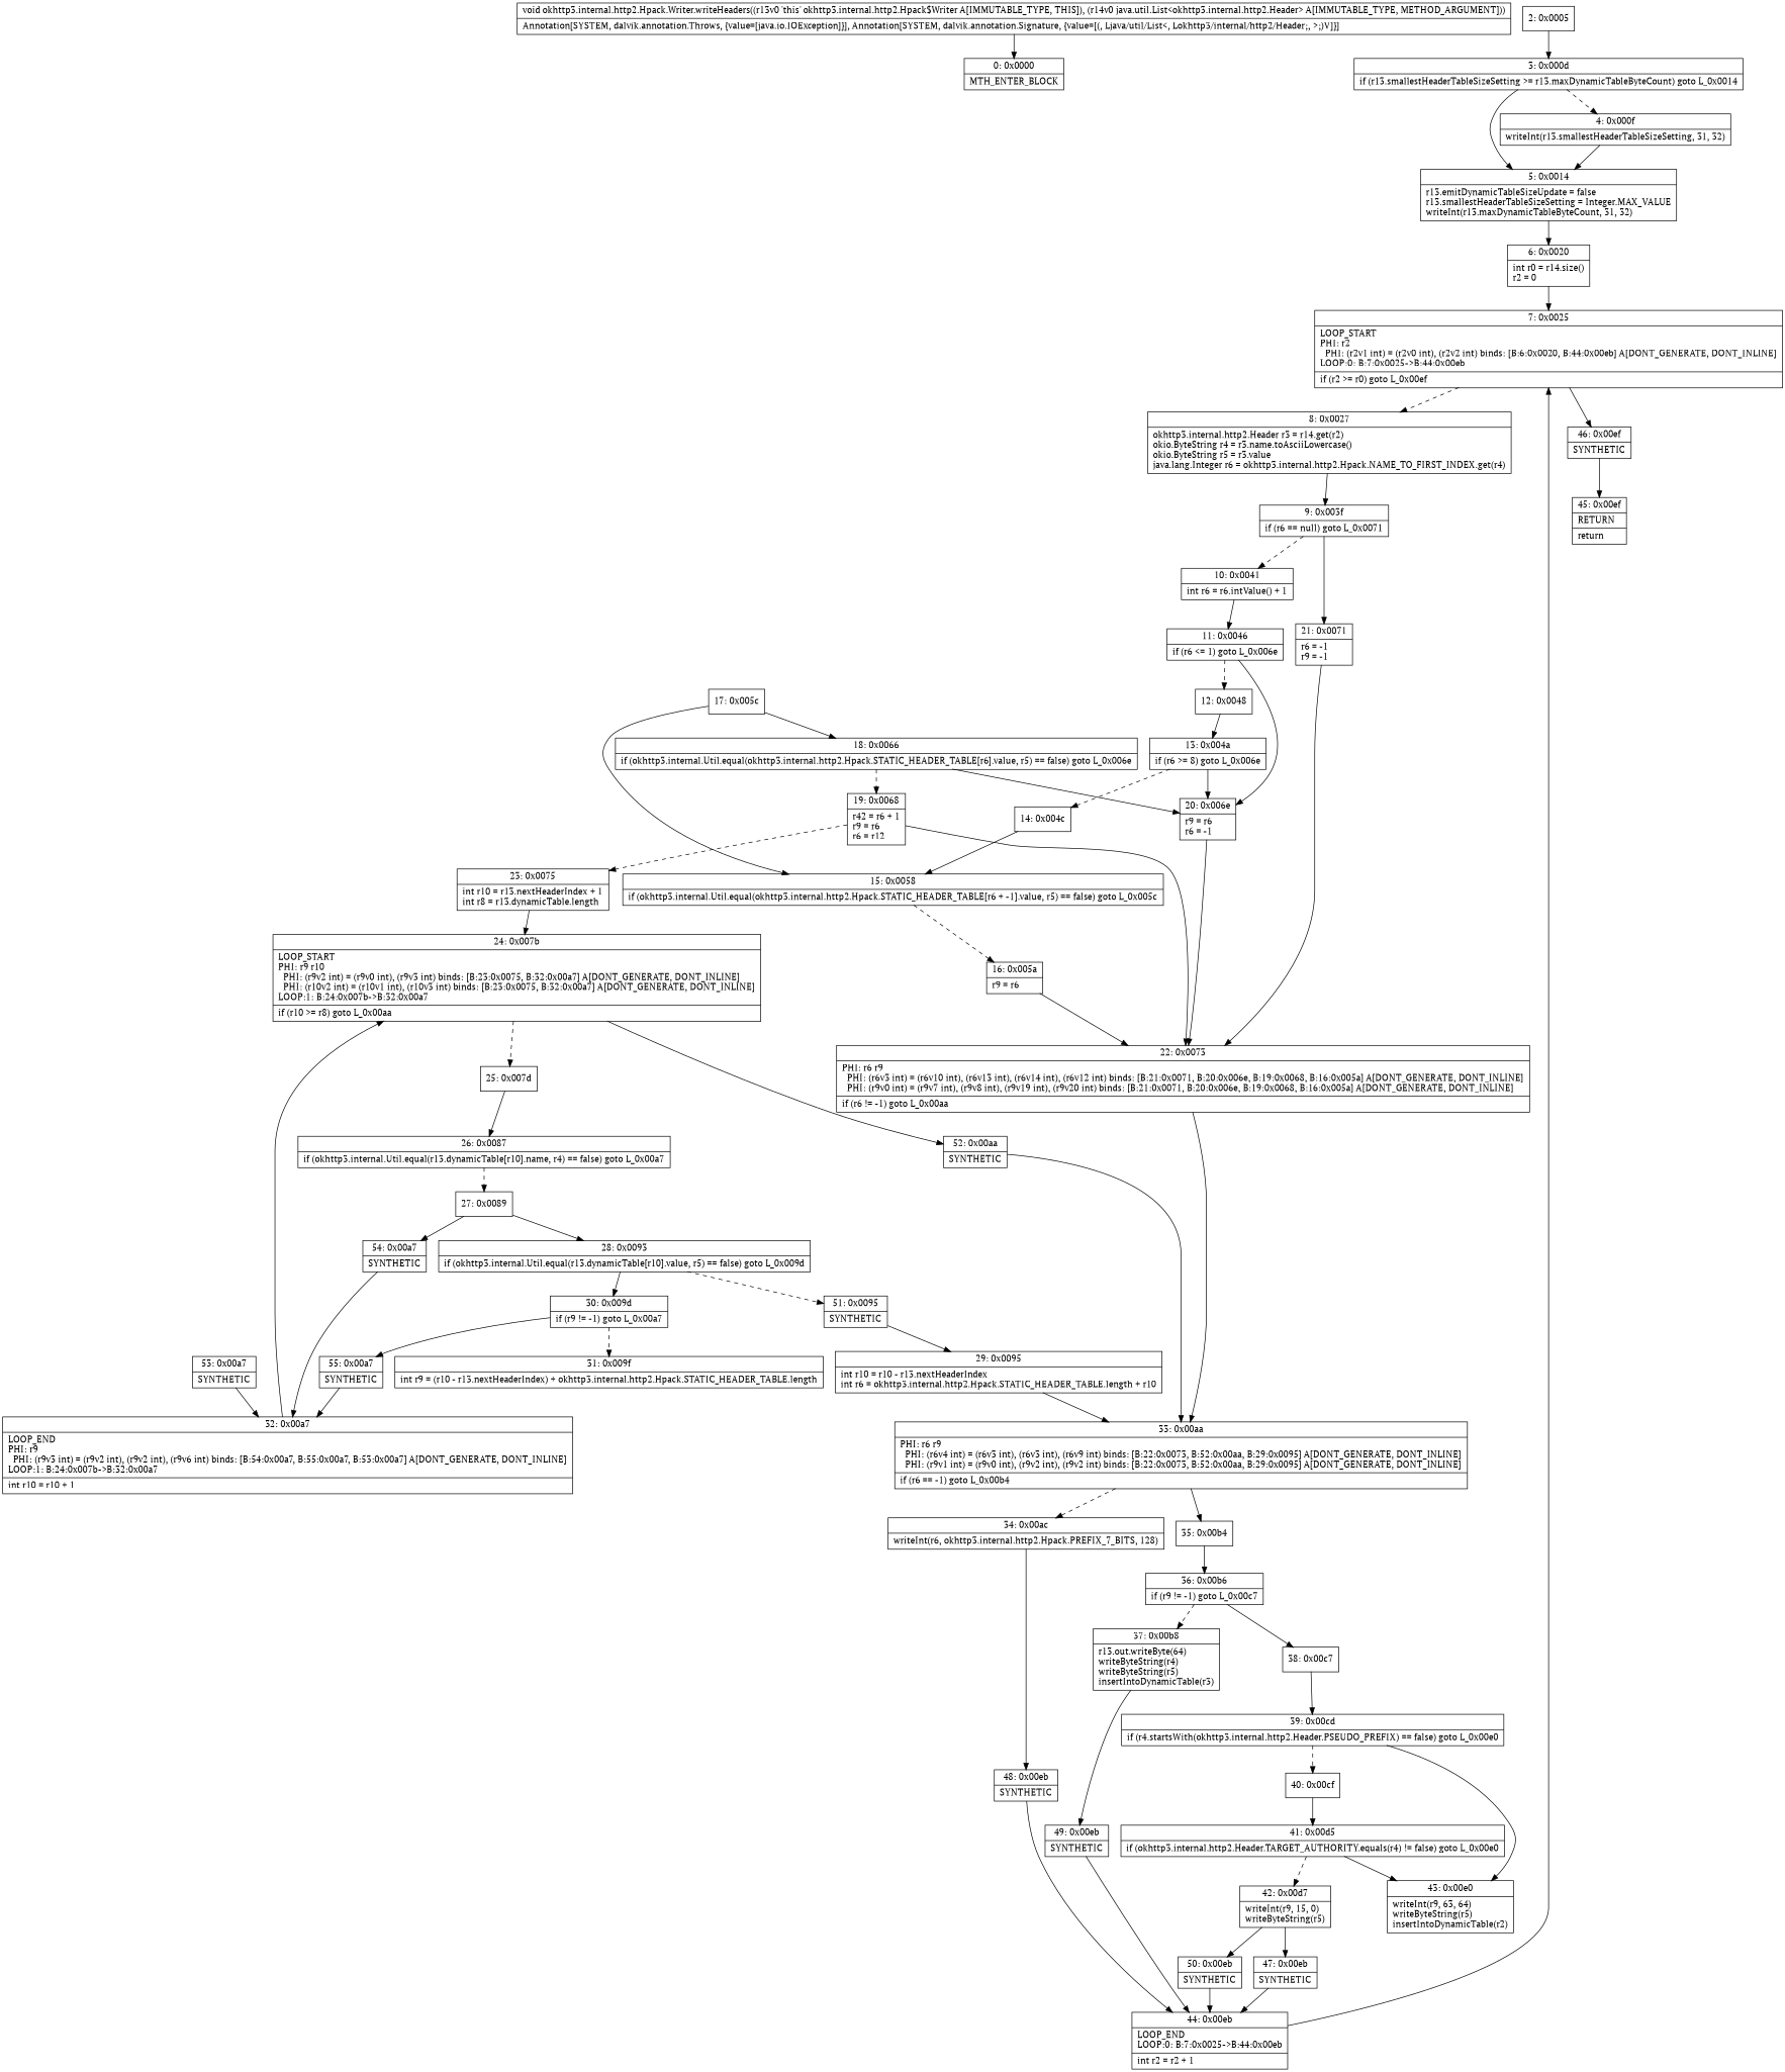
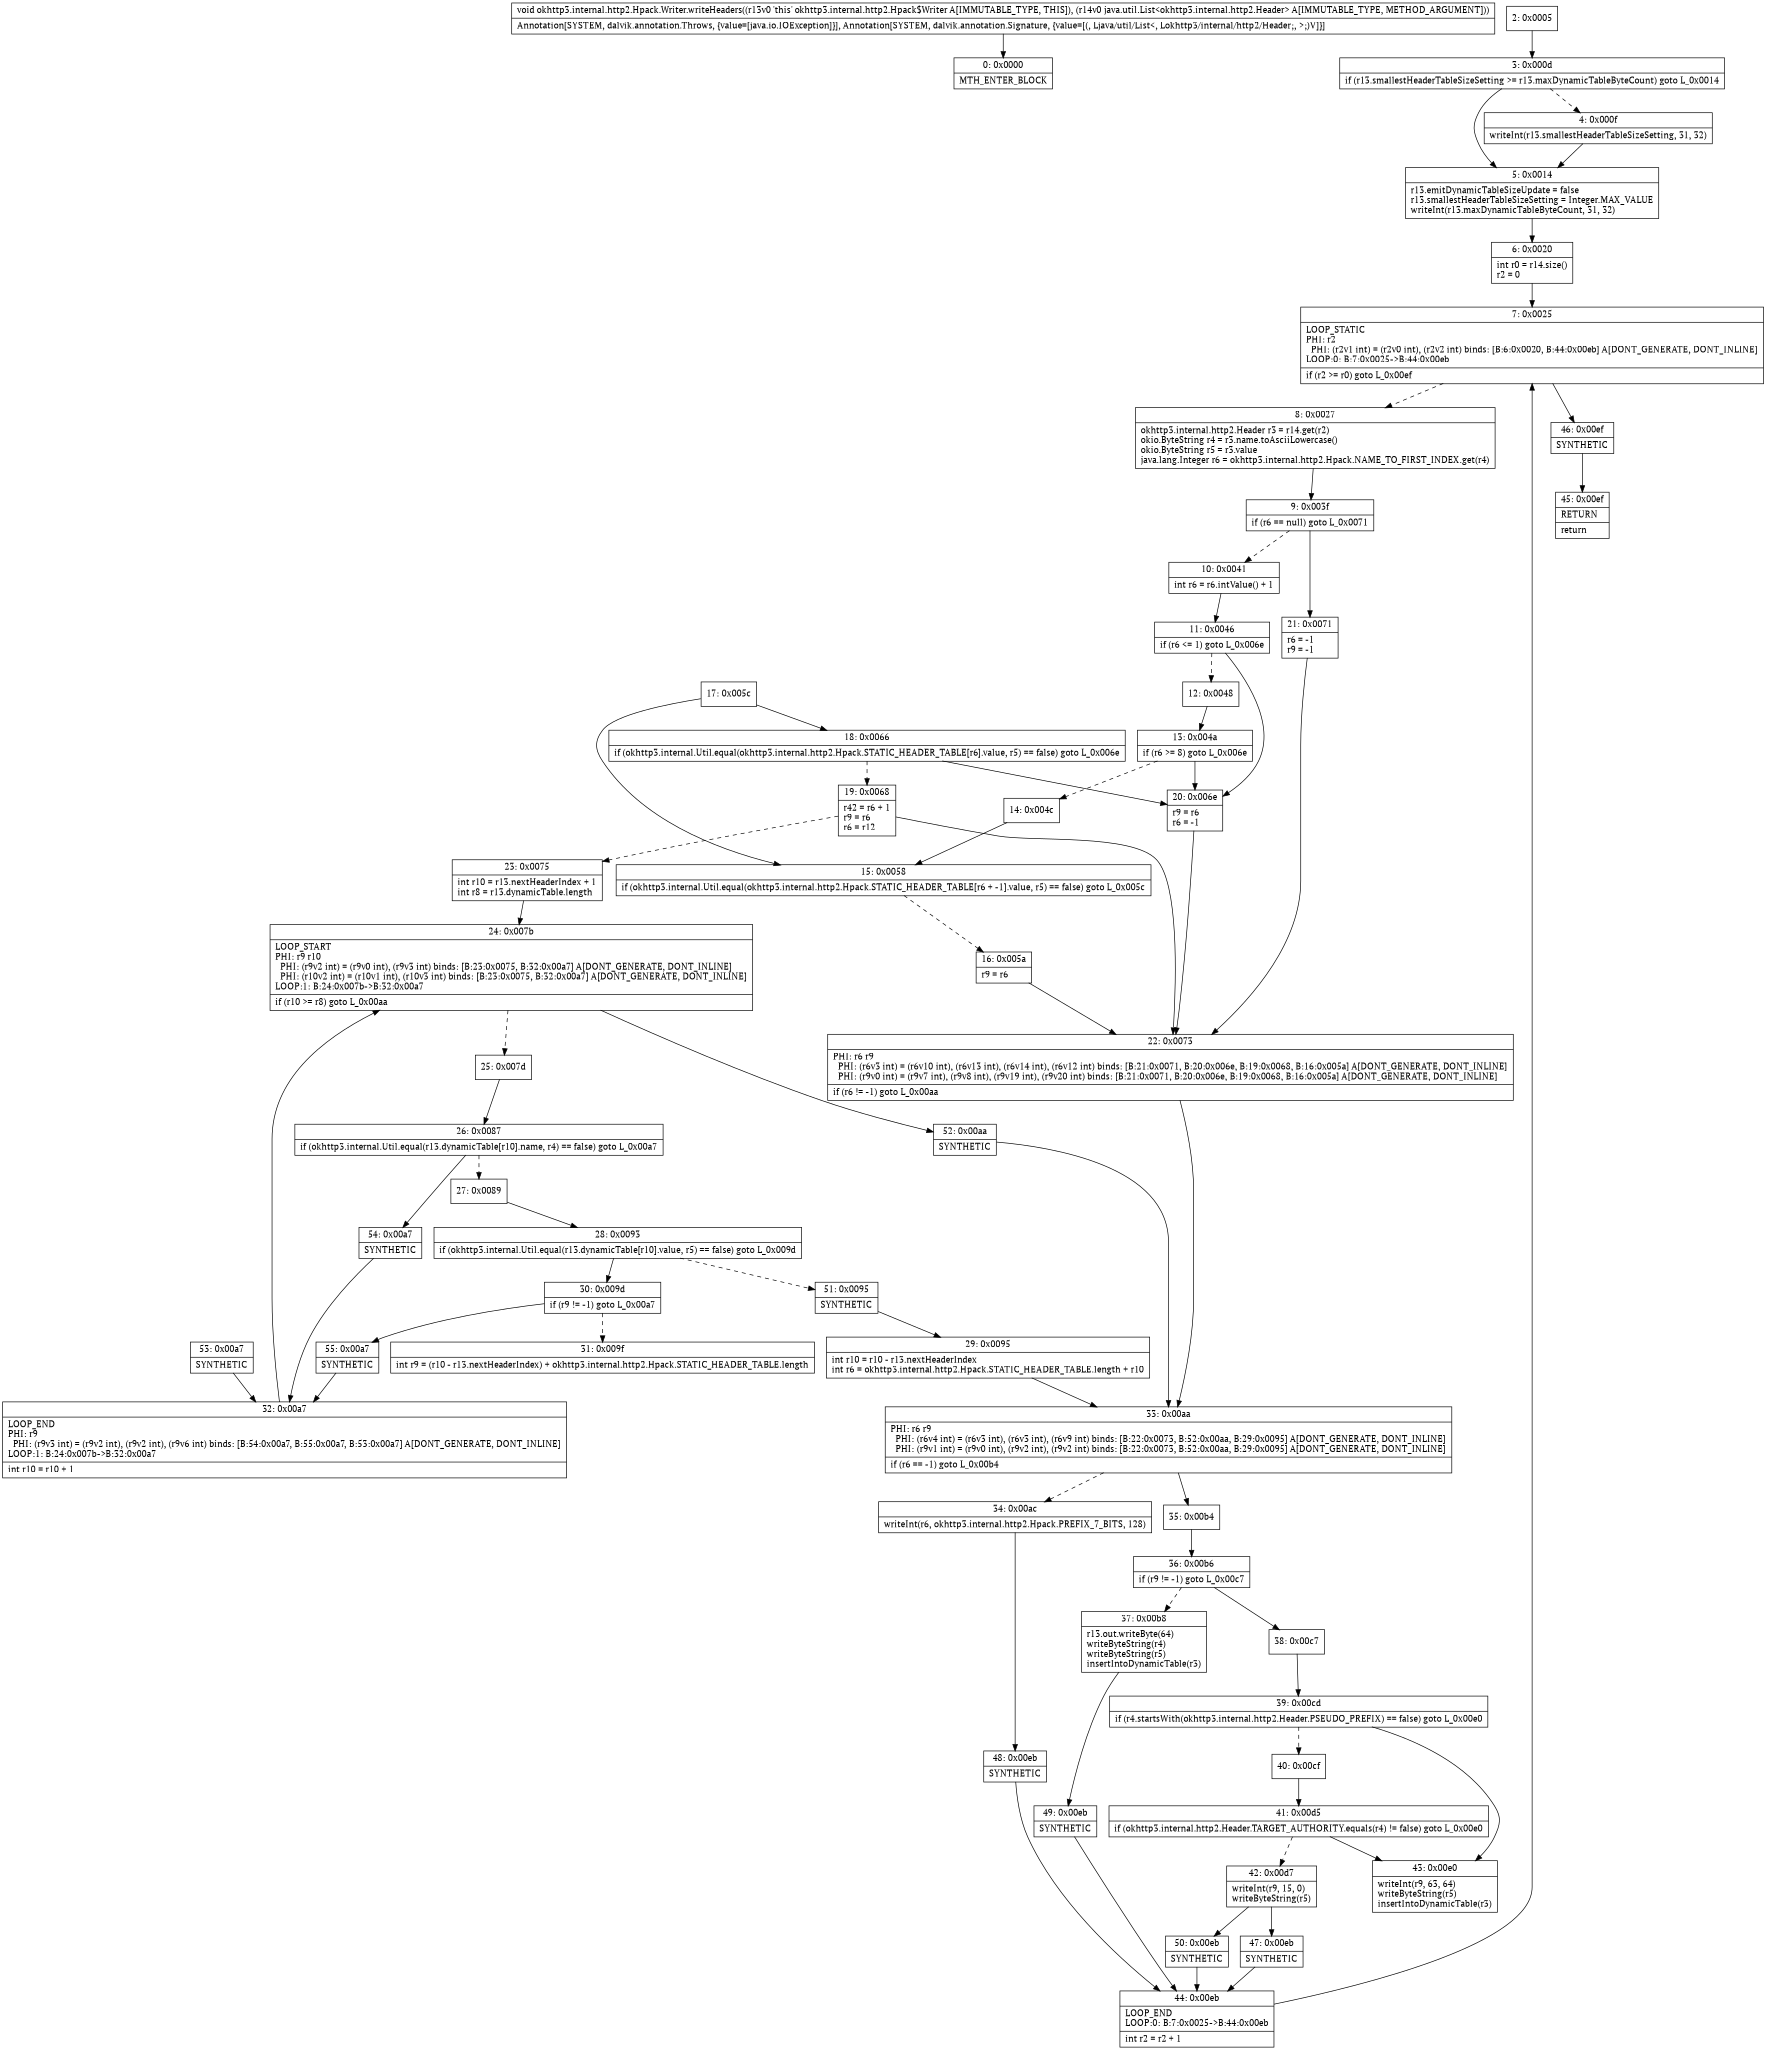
  digraph {
    fontname="PT Serif"
    node [fontname="PT Serif" shape=record]
    edge [fontname="PT Serif"]
    n1 [label="{0\:\ 0x0000|MTH_ENTER_BLOCK\l}"]
    n2 [label="{2\:\ 0x0005}"]
    n3 [label="{3\:\ 0x000d|if (r13.smallestHeaderTableSizeSetting \>= r13.maxDynamicTableByteCount) goto L_0x0014\l}"]
    n4 [label="{6\:\ 0x0020|int r0 = r14.size()\lr2 = 0\l}"]
-   n5 [label="{7\:\ 0x0025|LOOP_START\lPHI: r2 \l  PHI: (r2v1 int) = (r2v0 int), (r2v2 int) binds: [B:6:0x0020, B:44:0x00eb] A[DONT_GENERATE, DONT_INLINE]\lLOOP:0: B:7:0x0025\-\>B:44:0x00eb\l|if (r2 \>= r0) goto L_0x00ef\l}"]
+   n5 [label="{7\:\ 0x0025|LOOP_STATIC\lPHI: r2 \l  PHI: (r2v1 int) = (r2v0 int), (r2v2 int) binds: [B:6:0x0020, B:44:0x00eb] A[DONT_GENERATE, DONT_INLINE]\lLOOP:0: B:7:0x0025\-\>B:44:0x00eb\l|if (r2 \>= r0) goto L_0x00ef\l}"]
    n6 [label="{4\:\ 0x000f|writeInt(r13.smallestHeaderTableSizeSetting, 31, 32)\l}"]
    n7 [label="{5\:\ 0x0014|r13.emitDynamicTableSizeUpdate = false\lr13.smallestHeaderTableSizeSetting = Integer.MAX_VALUE\lwriteInt(r13.maxDynamicTableByteCount, 31, 32)\l}"]
    n8 [label="{8\:\ 0x0027|okhttp3.internal.http2.Header r3 = r14.get(r2)\lokio.ByteString r4 = r3.name.toAsciiLowercase()\lokio.ByteString r5 = r3.value\ljava.lang.Integer r6 = okhttp3.internal.http2.Hpack.NAME_TO_FIRST_INDEX.get(r4)\l}"]
    n9 [label="{46\:\ 0x00ef|SYNTHETIC\l}"]
    n10 [label="{9\:\ 0x003f|if (r6 == null) goto L_0x0071\l}"]
    n11 [label="{45\:\ 0x00ef|RETURN\l|return\l}"]
    n12 [label="{10\:\ 0x0041|int r6 = r6.intValue() + 1\l}"]
    n13 [label="{21\:\ 0x0071|r6 = \-1\lr9 = \-1\l}"]
    n14 [label="{11\:\ 0x0046|if (r6 \<= 1) goto L_0x006e\l}"]
    n15 [label="{22\:\ 0x0073|PHI: r6 r9 \l  PHI: (r6v3 int) = (r6v10 int), (r6v13 int), (r6v14 int), (r6v12 int) binds: [B:21:0x0071, B:20:0x006e, B:19:0x0068, B:16:0x005a] A[DONT_GENERATE, DONT_INLINE]\l  PHI: (r9v0 int) = (r9v7 int), (r9v8 int), (r9v19 int), (r9v20 int) binds: [B:21:0x0071, B:20:0x006e, B:19:0x0068, B:16:0x005a] A[DONT_GENERATE, DONT_INLINE]\l|if (r6 != \-1) goto L_0x00aa\l}"]
    n16 [label="{12\:\ 0x0048}"]
    n17 [label="{20\:\ 0x006e|r9 = r6\lr6 = \-1\l}"]
    n18 [label="{13\:\ 0x004a|if (r6 \>= 8) goto L_0x006e\l}"]
    n19 [label="{14\:\ 0x004c}"]
    n20 [label="{15\:\ 0x0058|if (okhttp3.internal.Util.equal(okhttp3.internal.http2.Hpack.STATIC_HEADER_TABLE[r6 + \-1].value, r5) == false) goto L_0x005c\l}"]
    n21 [label="{16\:\ 0x005a|r9 = r6\l}"]
    n22 [label="{17\:\ 0x005c}"]
    n23 [label="{18\:\ 0x0066|if (okhttp3.internal.Util.equal(okhttp3.internal.http2.Hpack.STATIC_HEADER_TABLE[r6].value, r5) == false) goto L_0x006e\l}"]
    n24 [label="{33\:\ 0x00aa|PHI: r6 r9 \l  PHI: (r6v4 int) = (r6v3 int), (r6v3 int), (r6v9 int) binds: [B:22:0x0073, B:52:0x00aa, B:29:0x0095] A[DONT_GENERATE, DONT_INLINE]\l  PHI: (r9v1 int) = (r9v0 int), (r9v2 int), (r9v2 int) binds: [B:22:0x0073, B:52:0x00aa, B:29:0x0095] A[DONT_GENERATE, DONT_INLINE]\l|if (r6 == \-1) goto L_0x00b4\l}"]
    n25 [label="{19\:\ 0x0068|r42 = r6 + 1\lr9 = r6\lr6 = r12\l}"]
    n26 [label="{23\:\ 0x0075|int r10 = r13.nextHeaderIndex + 1\lint r8 = r13.dynamicTable.length\l}"]
    n27 [label="{24\:\ 0x007b|LOOP_START\lPHI: r9 r10 \l  PHI: (r9v2 int) = (r9v0 int), (r9v3 int) binds: [B:23:0x0075, B:32:0x00a7] A[DONT_GENERATE, DONT_INLINE]\l  PHI: (r10v2 int) = (r10v1 int), (r10v3 int) binds: [B:23:0x0075, B:32:0x00a7] A[DONT_GENERATE, DONT_INLINE]\lLOOP:1: B:24:0x007b\-\>B:32:0x00a7\l|if (r10 \>= r8) goto L_0x00aa\l}"]
    n28 [label="{34\:\ 0x00ac|writeInt(r6, okhttp3.internal.http2.Hpack.PREFIX_7_BITS, 128)\l}"]
    n29 [label="{35\:\ 0x00b4}"]
    n30 [label="{25\:\ 0x007d}"]
    n31 [label="{52\:\ 0x00aa|SYNTHETIC\l}"]
    n32 [label="{26\:\ 0x0087|if (okhttp3.internal.Util.equal(r13.dynamicTable[r10].name, r4) == false) goto L_0x00a7\l}"]
    n33 [label="{27\:\ 0x0089}"]
    n34 [label="{54\:\ 0x00a7|SYNTHETIC\l}"]
    n35 [label="{28\:\ 0x0093|if (okhttp3.internal.Util.equal(r13.dynamicTable[r10].value, r5) == false) goto L_0x009d\l}"]
    n36 [label="{32\:\ 0x00a7|LOOP_END\lPHI: r9 \l  PHI: (r9v3 int) = (r9v2 int), (r9v2 int), (r9v6 int) binds: [B:54:0x00a7, B:55:0x00a7, B:53:0x00a7] A[DONT_GENERATE, DONT_INLINE]\lLOOP:1: B:24:0x007b\-\>B:32:0x00a7\l|int r10 = r10 + 1\l}"]
    n37 [label="{30\:\ 0x009d|if (r9 != \-1) goto L_0x00a7\l}"]
    n38 [label="{51\:\ 0x0095|SYNTHETIC\l}"]
    n39 [label="{31\:\ 0x009f|int r9 = (r10 \- r13.nextHeaderIndex) + okhttp3.internal.http2.Hpack.STATIC_HEADER_TABLE.length\l}"]
    n40 [label="{55\:\ 0x00a7|SYNTHETIC\l}"]
    n41 [label="{29\:\ 0x0095|int r10 = r10 \- r13.nextHeaderIndex\lint r6 = okhttp3.internal.http2.Hpack.STATIC_HEADER_TABLE.length + r10\l}"]
    n42 [label="{53\:\ 0x00a7|SYNTHETIC\l}"]
    n43 [label="{48\:\ 0x00eb|SYNTHETIC\l}"]
    n44 [label="{36\:\ 0x00b6|if (r9 != \-1) goto L_0x00c7\l}"]
    n45 [label="{44\:\ 0x00eb|LOOP_END\lLOOP:0: B:7:0x0025\-\>B:44:0x00eb\l|int r2 = r2 + 1\l}"]
    n46 [label="{37\:\ 0x00b8|r13.out.writeByte(64)\lwriteByteString(r4)\lwriteByteString(r5)\linsertIntoDynamicTable(r3)\l}"]
    n47 [label="{38\:\ 0x00c7}"]
    n48 [label="{49\:\ 0x00eb|SYNTHETIC\l}"]
    n49 [label="{39\:\ 0x00cd|if (r4.startsWith(okhttp3.internal.http2.Header.PSEUDO_PREFIX) == false) goto L_0x00e0\l}"]
    n50 [label="{40\:\ 0x00cf}"]
-   n51 [label="{43\:\ 0x00e0|writeInt(r9, 63, 64)\lwriteByteString(r5)\linsertIntoDynamicTable(r2)\l}"]
+   n51 [label="{43\:\ 0x00e0|writeInt(r9, 63, 64)\lwriteByteString(r5)\linsertIntoDynamicTable(r3)\l}"]
    n52 [label="{41\:\ 0x00d5|if (okhttp3.internal.http2.Header.TARGET_AUTHORITY.equals(r4) != false) goto L_0x00e0\l}"]
    n53 [label="{42\:\ 0x00d7|writeInt(r9, 15, 0)\lwriteByteString(r5)\l}"]
    n54 [label="{50\:\ 0x00eb|SYNTHETIC\l}"]
    n55 [label="{47\:\ 0x00eb|SYNTHETIC\l}"]
    n56 [label="{void okhttp3.internal.http2.Hpack.Writer.writeHeaders((r13v0 'this' okhttp3.internal.http2.Hpack$Writer A[IMMUTABLE_TYPE, THIS]), (r14v0 java.util.List\<okhttp3.internal.http2.Header\> A[IMMUTABLE_TYPE, METHOD_ARGUMENT]))  | Annotation[SYSTEM, dalvik.annotation.Throws, \{value=[java.io.IOException]\}], Annotation[SYSTEM, dalvik.annotation.Signature, \{value=[(, Ljava\/util\/List\<, Lokhttp3\/internal\/http2\/Header;, \>;)V]\}]\l}"]
    n2 -> n3
    n3 -> n6 [style=dashed]
    n3 -> n7
    n4 -> n5
    n5 -> n8 [style=dashed]
    n5 -> n9
    n6 -> n7
    n7 -> n4
    n8 -> n10
    n9 -> n11
    n10 -> n12 [style=dashed]
    n10 -> n13
    n12 -> n14
    n13 -> n15
    n14 -> n16 [style=dashed]
    n14 -> n17
    n15 -> n24
    n16 -> n18
    n17 -> n15
    n18 -> n17
    n18 -> n19 [style=dashed]
    n19 -> n20
    n20 -> n21 [style=dashed]
    n21 -> n15
    n22 -> n20
    n22 -> n23
    n23 -> n17
    n23 -> n25 [style=dashed]
    n24 -> n28 [style=dashed]
    n24 -> n29
    n25 -> n15
    n25 -> n26 [style=dashed]
    n26 -> n27
    n27 -> n30 [style=dashed]
    n27 -> n31
    n28 -> n43
    n29 -> n44
    n30 -> n32
    n31 -> n24
    n32 -> n33 [style=dashed]
-   n33 -> n34
+   n32 -> n34
    n33 -> n35
    n34 -> n36
    n35 -> n37
    n35 -> n38 [style=dashed]
    n36 -> n27
    n37 -> n39 [style=dashed]
    n37 -> n40
    n38 -> n41
    n40 -> n36
    n41 -> n24
    n42 -> n36
    n43 -> n45
    n44 -> n46 [style=dashed]
    n44 -> n47
    n45 -> n5
    n46 -> n48
    n47 -> n49
    n48 -> n45
    n49 -> n50 [style=dashed]
    n49 -> n51
    n50 -> n52
    n52 -> n51
    n52 -> n53 [style=dashed]
    n53 -> n54
    n53 -> n55
    n54 -> n45
    n55 -> n45
    n56 -> n1
  }
